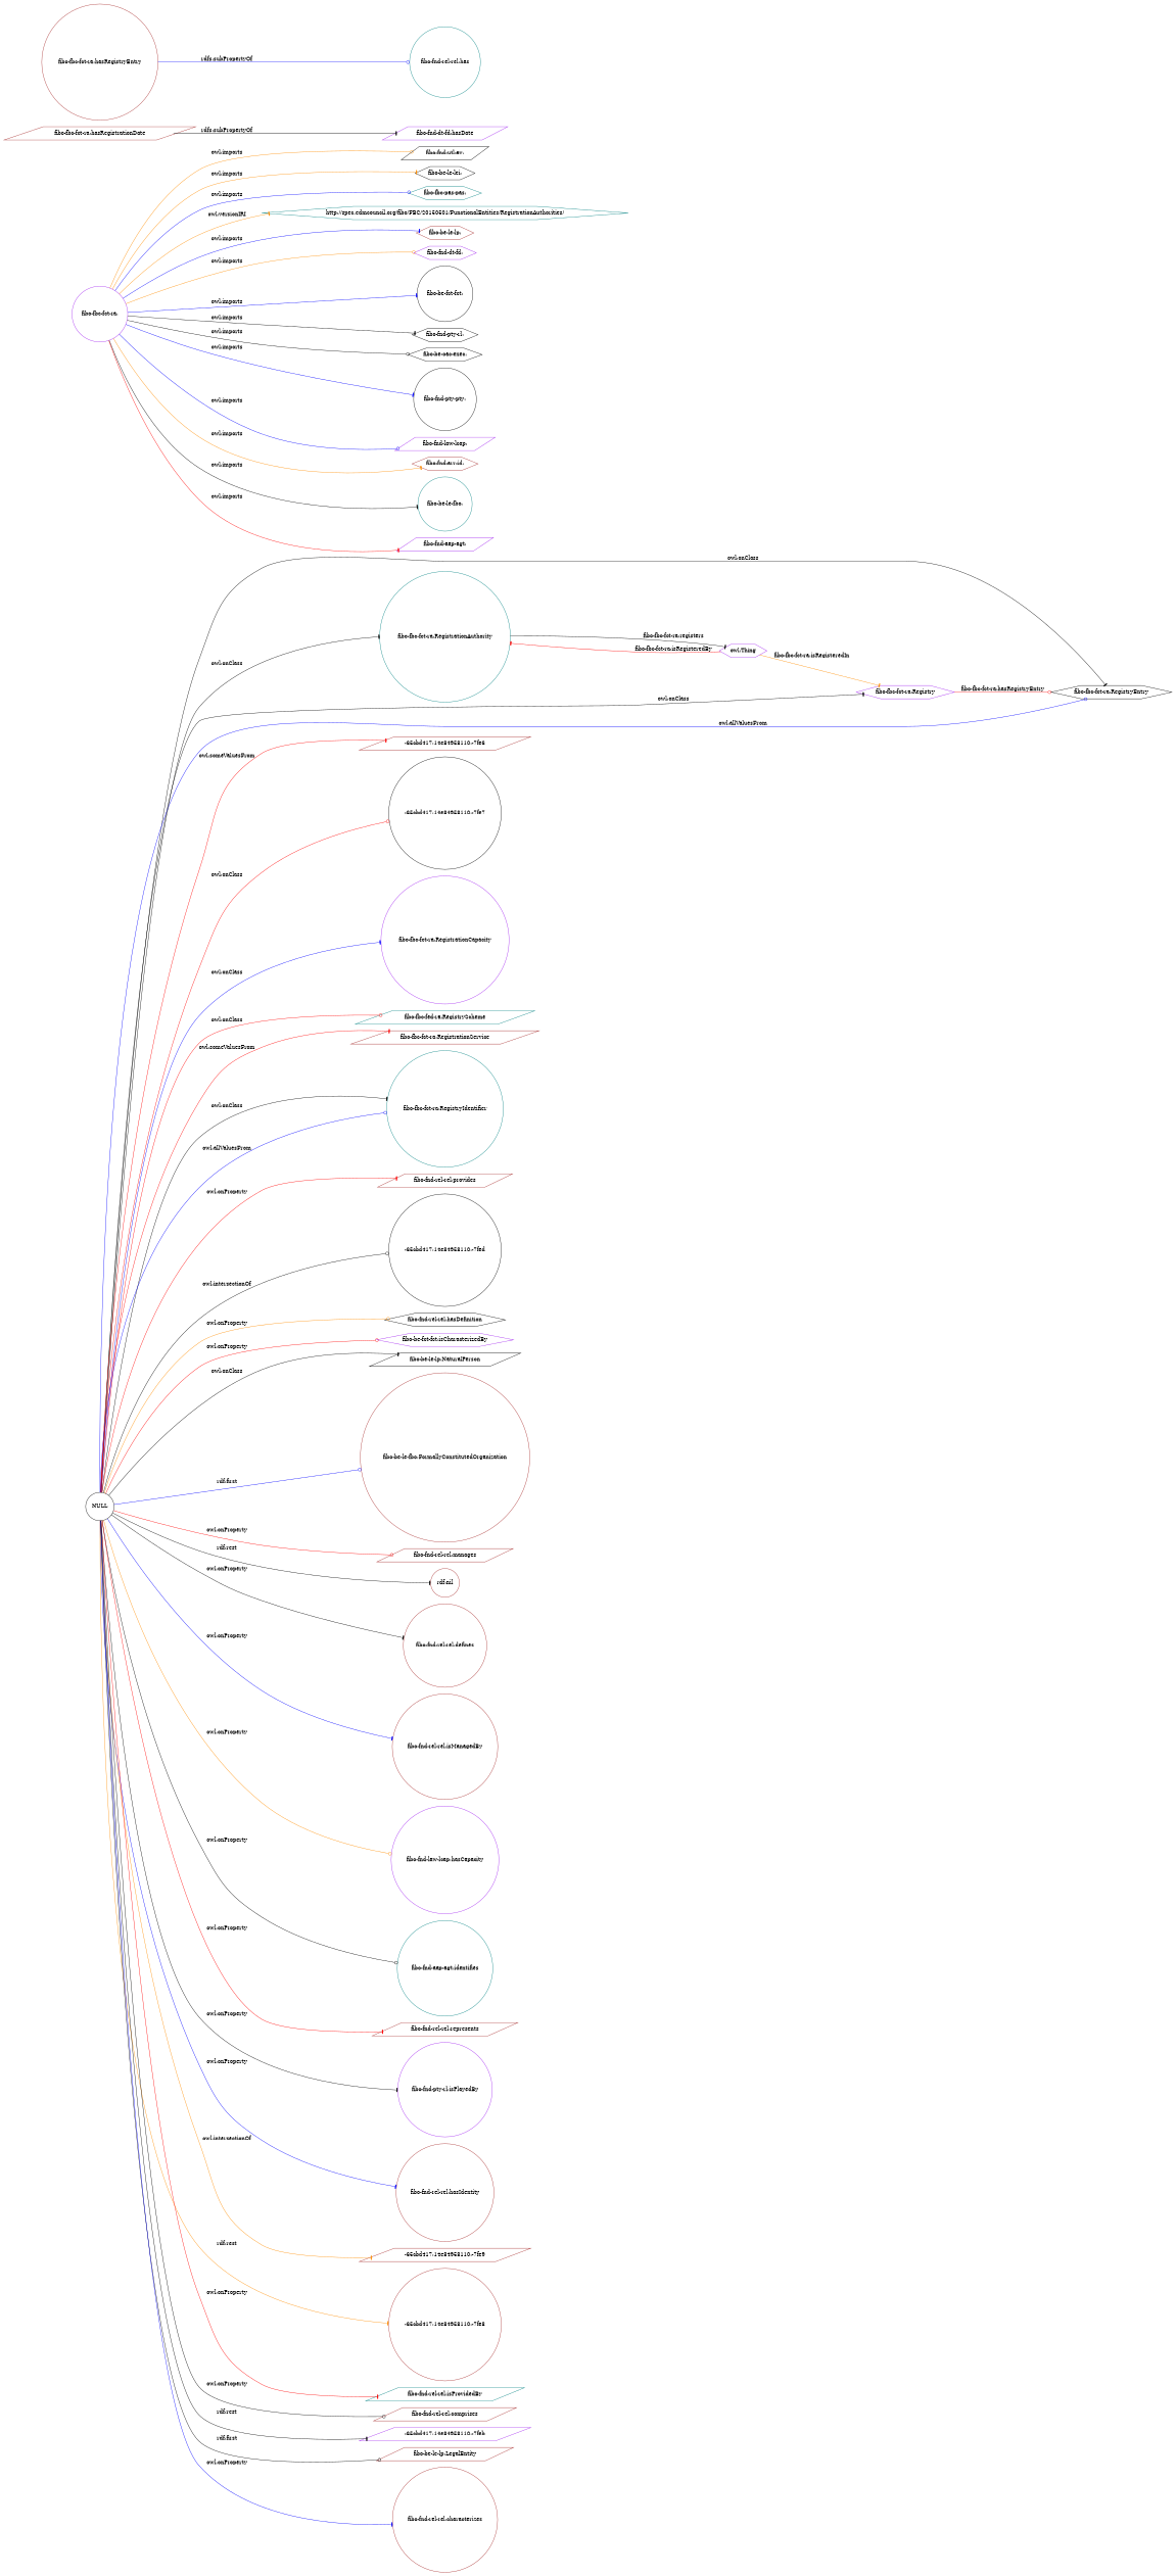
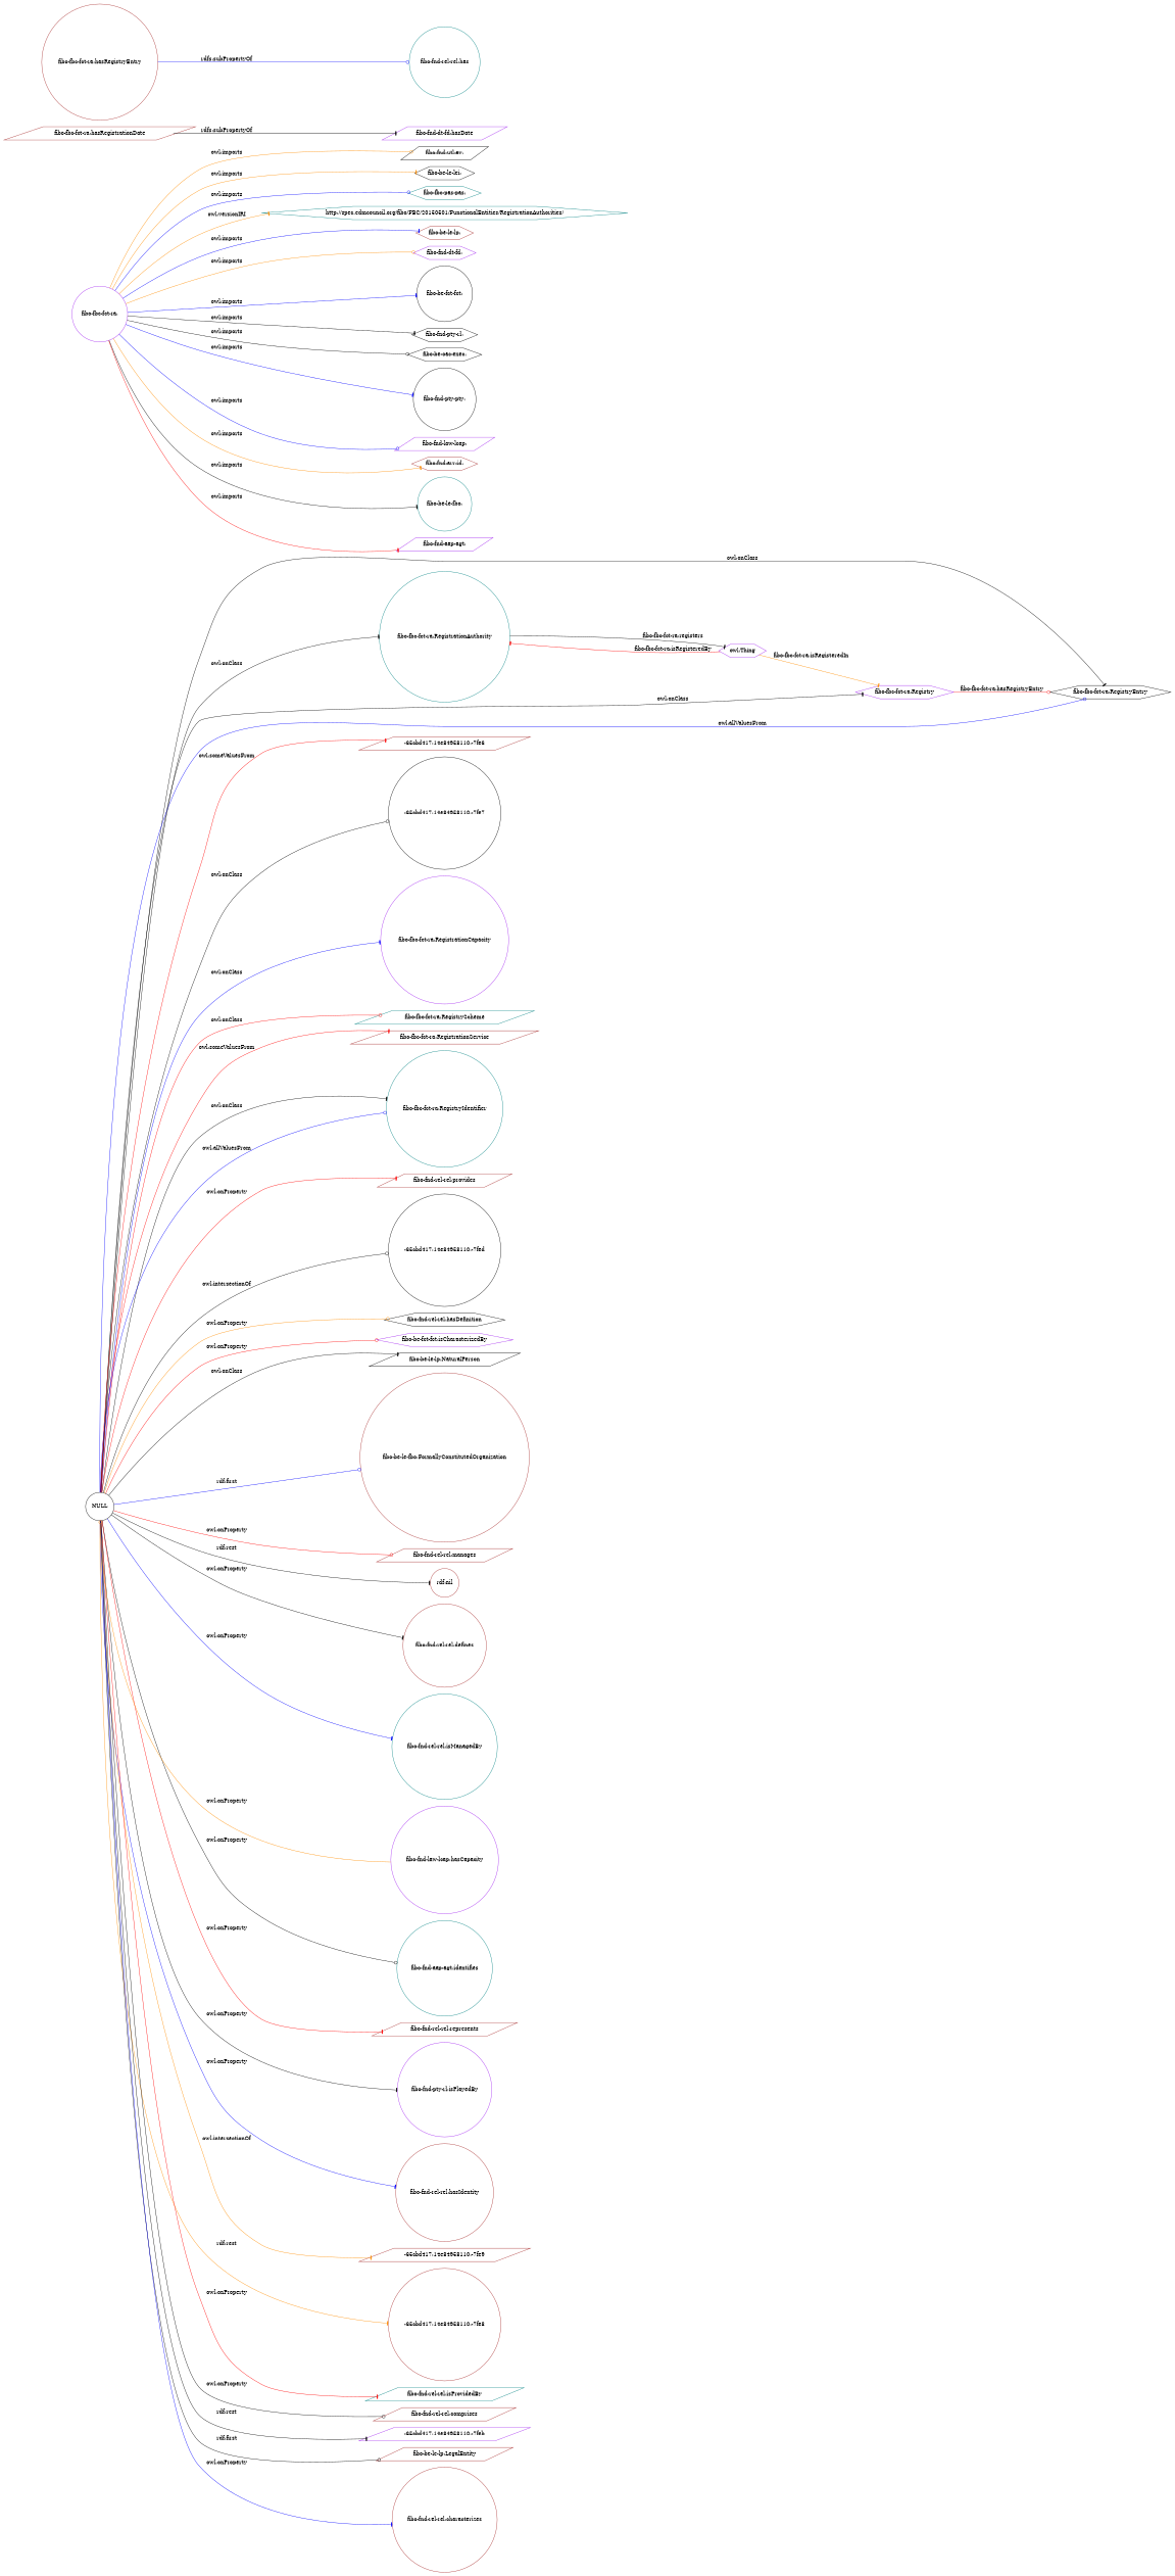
  digraph {
    rankdir=LR
    node [color=brown shape=circle]
    edge [arrowhead=tee color=black]
    "fibo-fbc-fct-ra:Registry" [color=purple shape=hexagon]
    "fibo-fbc-fct-ra:RegistryEntry" [color=black shape=hexagon]
    "fibo-fbc-fct-ra:RegistrationAuthority" [color=teal]
    "owl:Thing" [color=purple shape=hexagon]
    "fibo-fbc-fct-ra:" [color=purple]
    "fibo-fnd-utl-av:" [color=black shape=parallelogram]
    "fibo-be-le-lei:" [color=black shape=hexagon]
    "fibo-fbc-pas-pas:" [color=teal shape=hexagon]
    "http://spec.edmcouncil.org/fibo/FBC/20150501/FunctionalEntities/RegistrationAuthorities/" [color=teal shape=hexagon]
    "fibo-be-le-lp:" [shape=hexagon]
    "fibo-fnd-dt-fd:" [color=purple shape=hexagon]
    "fibo-be-fct-fct:" [color=black]
    "fibo-fnd-pty-rl:" [color=black shape=hexagon]
    "fibo-be-oac-exec:" [color=black shape=hexagon]
    "fibo-fnd-pty-pty:" [color=black]
    "fibo-fnd-law-lcap:" [color=purple shape=parallelogram]
    "fibo-fnd-arr-id:" [shape=hexagon]
    "fibo-be-le-fbo:" [color=teal]
    "fibo-fnd-aap-agt:" [color=purple shape=parallelogram]
    "fibo-fbc-fct-ra:hasRegistrationDate" [shape=parallelogram]
    "fibo-fnd-dt-fd:hasDate" [color=purple shape=parallelogram]
    NULL [color=black]
    "-65cbd417:14e84958110:-7fe6" [shape=parallelogram]
    "-65cbd417:14e84958110:-7fe7" [color=black]
    "fibo-fbc-fct-ra:RegistrationCapacity" [color=purple]
-   "fibo-fbc-fct-ra:RegistryScheme" [color=teal shape=parallelogram label="fibo-fbc-fed-ra:RegistryScheme"]
+   "fibo-fbc-fct-ra:RegistryScheme" [color=teal shape=parallelogram]
    "fibo-fbc-fct-ra:RegistrationService" [shape=parallelogram]
    "fibo-fbc-fct-ra:RegistryIdentifier" [color=teal]
    "fibo-fnd-rel-rel:provides" [shape=parallelogram]
    "-65cbd417:14e84958110:-7fed" [color=black]
    "fibo-fnd-rel-rel:hasDefinition" [color=black shape=hexagon]
    "fibo-be-fct-fct:isCharacterizedBy" [color=purple shape=hexagon]
    "fibo-be-le-lp:NaturalPerson" [color=black shape=parallelogram]
    "fibo-be-le-fbo:FormallyConstitutedOrganization"
    "fibo-fnd-rel-rel:manages" [shape=parallelogram]
    "rdf:nil"
    "fibo-fnd-rel-rel:defines"
-   "fibo-fnd-rel-rel:isManagedBy"
+   "fibo-fnd-rel-rel:isManagedBy" [color=teal]
    "fibo-fnd-law-lcap:hasCapacity" [color=purple]
    "fibo-fnd-aap-agt:identifies" [color=teal]
    "fibo-fnd-rel-rel:represents" [shape=parallelogram]
    "fibo-fnd-pty-rl:isPlayedBy" [color=purple]
    "fibo-fnd-rel-rel:hasIdentity"
    "-65cbd417:14e84958110:-7fe9" [shape=parallelogram]
    "-65cbd417:14e84958110:-7fe8"
    "fibo-fnd-rel-rel:isProvidedBy" [color=teal shape=parallelogram]
    "fibo-fnd-rel-rel:comprises" [shape=parallelogram]
    "-65cbd417:14e84958110:-7feb" [color=purple shape=parallelogram]
    "fibo-be-le-lp:LegalEntity" [shape=parallelogram]
    "fibo-fnd-rel-rel:characterizes"
    "fibo-fnd-rel-rel:has" [color=teal]
    "fibo-fbc-fct-ra:hasRegistryEntry"
    "fibo-fbc-fct-ra:Registry" -> "fibo-fbc-fct-ra:RegistryEntry" [arrowhead=odot color=red label="fibo-fbc-fct-ra:hasRegistryEntry"]
    "fibo-fbc-fct-ra:RegistrationAuthority" -> "owl:Thing" [label="fibo-fbc-fct-ra:registers"]
    "owl:Thing" -> "fibo-fbc-fct-ra:Registry" [color=darkorange label="fibo-fbc-fct-ra:isRegisteredIn"]
    "owl:Thing" -> "fibo-fbc-fct-ra:RegistrationAuthority" [color=red label="fibo-fbc-fct-ra:isRegisteredBy"]
    "fibo-fbc-fct-ra:" -> "fibo-fnd-utl-av:" [arrowhead=odot color=darkorange label="owl:imports"]
    "fibo-fbc-fct-ra:" -> "fibo-be-le-lei:" [color=darkorange label="owl:imports"]
    "fibo-fbc-fct-ra:" -> "fibo-fbc-pas-pas:" [arrowhead=odot color=blue label="owl:imports"]
    "fibo-fbc-fct-ra:" -> "http://spec.edmcouncil.org/fibo/FBC/20150501/FunctionalEntities/RegistrationAuthorities/" [color=darkorange label="owl:versionIRI"]
    "fibo-fbc-fct-ra:" -> "fibo-be-le-lp:" [color=blue label="owl:imports"]
    "fibo-fbc-fct-ra:" -> "fibo-fnd-dt-fd:" [arrowhead=odot color=darkorange label="owl:imports"]
    "fibo-fbc-fct-ra:" -> "fibo-be-fct-fct:" [color=blue label="owl:imports"]
    "fibo-fbc-fct-ra:" -> "fibo-fnd-pty-rl:" [label="owl:imports"]
    "fibo-fbc-fct-ra:" -> "fibo-be-oac-exec:" [arrowhead=odot label="owl:imports"]
    "fibo-fbc-fct-ra:" -> "fibo-fnd-pty-pty:" [color=blue label="owl:imports"]
    "fibo-fbc-fct-ra:" -> "fibo-fnd-law-lcap:" [arrowhead=odot color=blue label="owl:imports"]
    "fibo-fbc-fct-ra:" -> "fibo-fnd-arr-id:" [color=darkorange label="owl:imports"]
    "fibo-fbc-fct-ra:" -> "fibo-be-le-fbo:" [label="owl:imports"]
    "fibo-fbc-fct-ra:" -> "fibo-fnd-aap-agt:" [color=red label="owl:imports"]
    "fibo-fbc-fct-ra:hasRegistrationDate" -> "fibo-fnd-dt-fd:hasDate" [label="rdfs:subPropertyOf"]
    NULL -> "fibo-fbc-fct-ra:Registry" [label="owl:onClass"]
    NULL -> "fibo-fbc-fct-ra:RegistryEntry" [label="owl:onClass"]
    NULL -> "fibo-fbc-fct-ra:RegistryEntry" [arrowhead=odot color=blue label="owl:allValuesFrom"]
    NULL -> "fibo-fbc-fct-ra:RegistrationAuthority" [label="owl:onClass"]
    NULL -> "-65cbd417:14e84958110:-7fe6" [color=red label="owl:someValuesFrom"]
-   NULL -> "-65cbd417:14e84958110:-7fe7" [arrowhead=odot color=red label="owl:onClass"]
+   NULL -> "-65cbd417:14e84958110:-7fe7" [arrowhead=odot label="owl:onClass"]
    NULL -> "fibo-fbc-fct-ra:RegistrationCapacity" [color=blue label="owl:onClass"]
    NULL -> "fibo-fbc-fct-ra:RegistryScheme" [arrowhead=odot color=red label="owl:onClass"]
    NULL -> "fibo-fbc-fct-ra:RegistrationService" [color=red label="owl:someValuesFrom"]
    NULL -> "fibo-fbc-fct-ra:RegistryIdentifier" [label="owl:onClass"]
    NULL -> "fibo-fbc-fct-ra:RegistryIdentifier" [arrowhead=odot color=blue label="owl:allValuesFrom"]
    NULL -> "fibo-fnd-rel-rel:provides" [color=red label="owl:onProperty"]
    NULL -> "-65cbd417:14e84958110:-7fed" [arrowhead=odot label="owl:intersectionOf"]
    NULL -> "fibo-fnd-rel-rel:hasDefinition" [arrowhead=odot color=darkorange label="owl:onProperty"]
    NULL -> "fibo-be-fct-fct:isCharacterizedBy" [arrowhead=odot color=red label="owl:onProperty"]
    NULL -> "fibo-be-le-lp:NaturalPerson" [label="owl:onClass"]
    NULL -> "fibo-be-le-fbo:FormallyConstitutedOrganization" [arrowhead=odot color=blue label="rdf:first"]
    NULL -> "fibo-fnd-rel-rel:manages" [arrowhead=odot color=red label="owl:onProperty"]
    NULL -> "rdf:nil" [label="rdf:rest"]
    NULL -> "fibo-fnd-rel-rel:defines" [label="owl:onProperty"]
    NULL -> "fibo-fnd-rel-rel:isManagedBy" [color=blue label="owl:onProperty"]
-   NULL -> "fibo-fnd-law-lcap:hasCapacity" [arrowhead=odot color=darkorange label="owl:onProperty"]
+   "fibo-fnd-law-lcap:hasCapacity" -> NULL [arrowhead=odot color=darkorange label="owl:onProperty"]
    NULL -> "fibo-fnd-aap-agt:identifies" [arrowhead=odot label="owl:onProperty"]
    NULL -> "fibo-fnd-rel-rel:represents" [color=red label="owl:onProperty"]
    NULL -> "fibo-fnd-pty-rl:isPlayedBy" [label="owl:onProperty"]
    NULL -> "fibo-fnd-rel-rel:hasIdentity" [color=blue label="owl:onProperty"]
    NULL -> "-65cbd417:14e84958110:-7fe9" [color=darkorange label="owl:intersectionOf"]
    NULL -> "-65cbd417:14e84958110:-7fe8" [color=darkorange label="rdf:rest"]
    NULL -> "fibo-fnd-rel-rel:isProvidedBy" [color=red label="owl:onProperty"]
    NULL -> "fibo-fnd-rel-rel:comprises" [arrowhead=odot label="owl:onProperty"]
    NULL -> "-65cbd417:14e84958110:-7feb" [label="rdf:rest"]
    NULL -> "fibo-be-le-lp:LegalEntity" [arrowhead=odot label="rdf:first"]
    NULL -> "fibo-fnd-rel-rel:characterizes" [color=blue label="owl:onProperty"]
    "fibo-fbc-fct-ra:hasRegistryEntry" -> "fibo-fnd-rel-rel:has" [arrowhead=odot color=blue label="rdfs:subPropertyOf"]
  }
